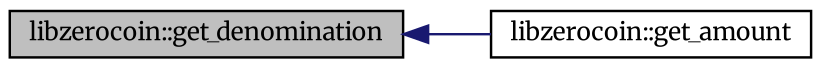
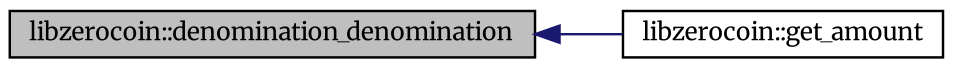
  digraph {
    rankdir=LR
    fontname=Merriweather
    node [color=black fontname=Merriweather fontsize=10 shape=record style=filled]
-   n1 [fillcolor=grey75 fontcolor=black height=0.2 label="libzerocoin::get_denomination" width=0.4]
+   n1 [fillcolor=grey75 fontcolor=black height=0.2 label="libzerocoin::denomination_denomination" width=0.4]
    n2 [fillcolor=white height=0.2 label="libzerocoin::get_amount" width=0.4]
    n1 -> n2 [color=midnightblue dir=back fontname=Merriweather fontsize=10 labelfontname=Helvetica labelfontsize=10 style=solid]
  }
